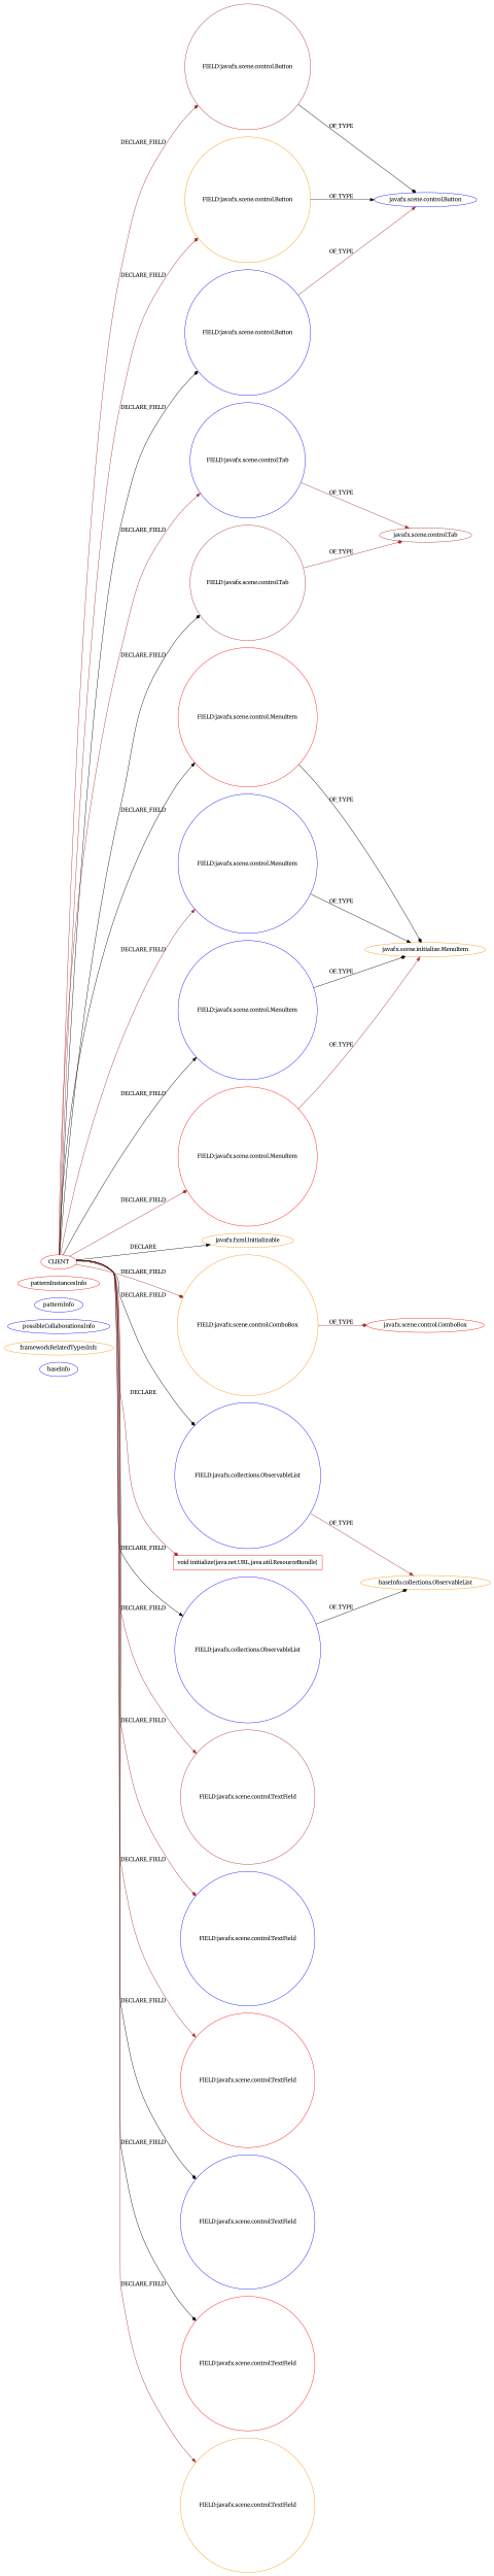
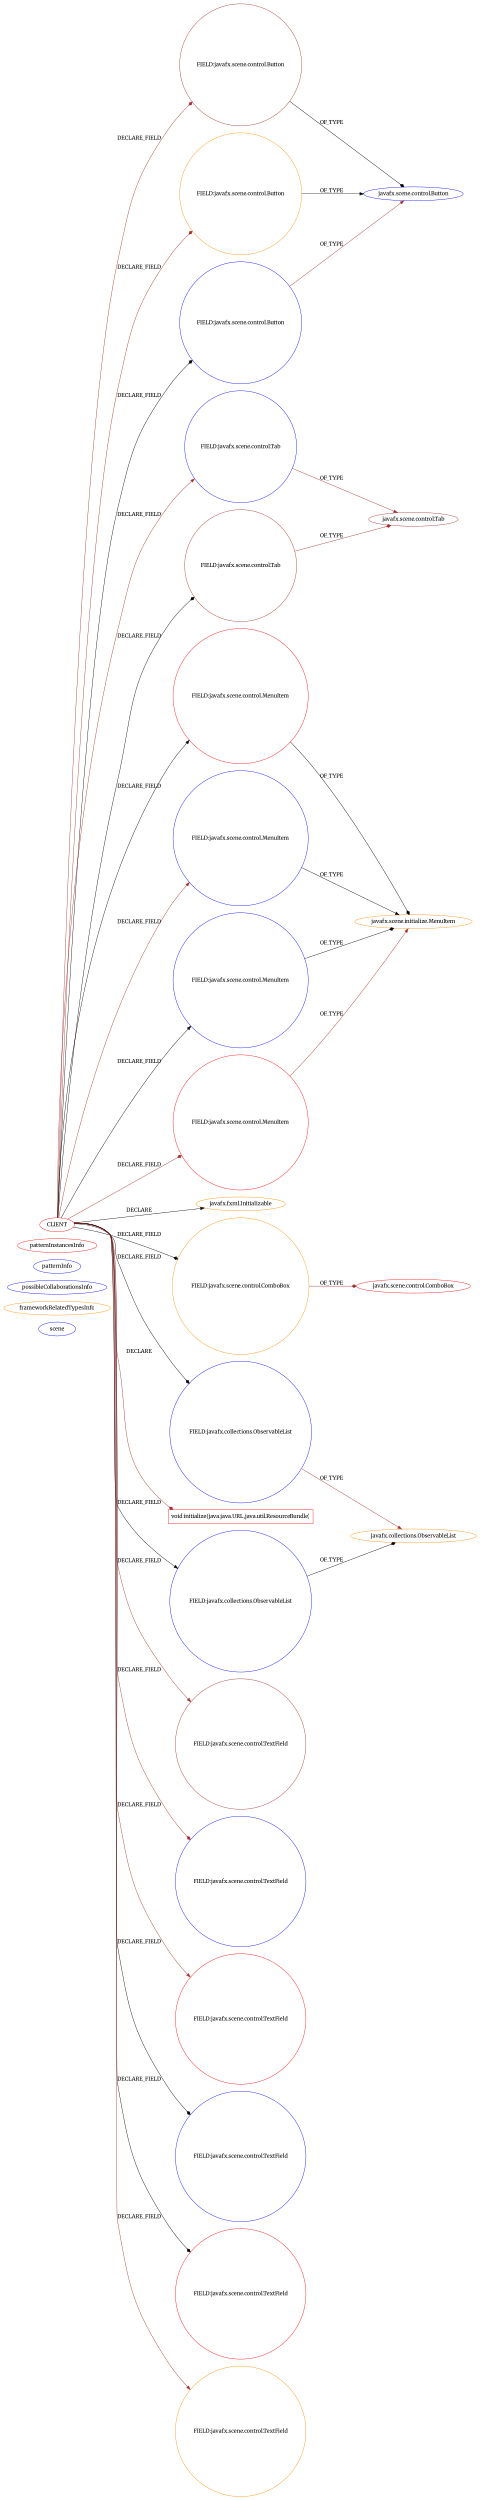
  digraph {
    fontname=Merriweather
    rankdir=LR
    node [color=blue fontname=Merriweather isFrameworkType=false shape=circle vertexType=FIELD_DECLARATION]
    edge [arrowhead=diamond color=brown fontname=Merriweather]
-   baseInfo [category=pattern graphId=2033 isAnonymous=false possibleRelation=false isFrameworkType="" shape="" vertexType=""]
+   baseInfo [category=pattern graphId=2033 isAnonymous=false possibleRelation=false label=scene isFrameworkType="" shape="" vertexType=""]
    frameworkRelatedTypesInfo [0="javafx.fxml.Initializable" color=darkorange isFrameworkType="" shape="" vertexType=""]
    possibleCollaborationsInfo [isFrameworkType="" shape="" vertexType=""]
    patternInfo [frequency=2.0 patternRootClient=0 isFrameworkType="" shape="" vertexType=""]
    patternInstancesInfo [0="JustinAarden-C2J-Stamboom~/JustinAarden-C2J-Stamboom/C2J-Stamboom-master/src/stamboom/gui/StamboomFXController.java~StamboomFXController~734" 1="JoshuaHanrahan-DVDCollectionApp~/JoshuaHanrahan-DVDCollectionApp/DVDCollectionApp-master/src/dvdcollectionapp/view/DvdcollectionappfxmlController.java~DvdcollectionappfxmlController~728" color=red isFrameworkType="" shape="" vertexType=""]
    n6 [color=brown label="FIELD:javafx.scene.control.Tab"]
    n7 [color=brown label="javafx.scene.control.Tab" vertexType=FRAMEWORK_CLASS_TYPE shape=""]
    n8 [color=red label=CLIENT vertexType=ROOT_CLIENT_CLASS_DECLARATION shape=""]
    n9 [color=brown label="FIELD:javafx.scene.control.Button"]
    n10 [color=darkorange label="FIELD:javafx.scene.control.Button"]
    n11 [label="FIELD:javafx.scene.control.Button"]
    n12 [color=red label="FIELD:javafx.scene.control.MenuItem"]
    n13 [color=red label="FIELD:javafx.scene.control.MenuItem"]
    n14 [label="FIELD:javafx.scene.control.MenuItem"]
    n15 [label="FIELD:javafx.scene.control.MenuItem"]
    n16 [color=darkorange label="FIELD:javafx.scene.control.ComboBox"]
    n17 [color=darkorange label="javafx.fxml.Initializable" vertexType=FRAMEWORK_INTERFACE_TYPE shape=""]
    n18 [label="FIELD:javafx.collections.ObservableList"]
    n19 [label="FIELD:javafx.collections.ObservableList"]
-   n20 [color=red label="void initialize(java.net.URL,java.util.ResourceBundle)" shape=box vertexType=OVERRIDING_METHOD_DECLARATION]
+   n20 [color=red label="void initialize(java.java.URL,java.util.ResourceBundle)" shape=box vertexType=OVERRIDING_METHOD_DECLARATION]
    n21 [label="FIELD:javafx.scene.control.Tab"]
    n22 [color=brown label="FIELD:javafx.scene.control.TextField"]
    n23 [label="FIELD:javafx.scene.control.TextField"]
    n24 [color=red label="FIELD:javafx.scene.control.TextField"]
    n25 [label="FIELD:javafx.scene.control.TextField"]
    n26 [color=red label="FIELD:javafx.scene.control.TextField"]
    n27 [color=darkorange label="FIELD:javafx.scene.control.TextField"]
    n28 [label="javafx.scene.control.Button" vertexType=FRAMEWORK_CLASS_TYPE shape=""]
    n29 [color=darkorange label="javafx.scene.initialize.MenuItem" vertexType=FRAMEWORK_CLASS_TYPE shape=""]
    n30 [color=red label="javafx.scene.control.ComboBox" vertexType=FRAMEWORK_CLASS_TYPE shape=""]
-   n31 [color=darkorange label="baseInfo.collections.ObservableList" vertexType=FRAMEWORK_INTERFACE_TYPE shape=""]
+   n31 [color=darkorange label="javafx.collections.ObservableList" vertexType=FRAMEWORK_INTERFACE_TYPE shape=""]
    n6 -> n7 [label=OF_TYPE]
    n8 -> n6 [color=black label=DECLARE_FIELD]
    n8 -> n9 [label=DECLARE_FIELD]
    n8 -> n10 [label=DECLARE_FIELD]
    n8 -> n11 [color=black label=DECLARE_FIELD]
    n8 -> n12 [label=DECLARE_FIELD]
    n8 -> n13 [arrowhead=normal color=black label=DECLARE_FIELD]
    n8 -> n14 [arrowhead=normal label=DECLARE_FIELD]
    n8 -> n15 [arrowhead=normal color=black label=DECLARE_FIELD]
-   n8 -> n16 [label=DECLARE_FIELD]
+   n8 -> n16 [color=black label=DECLARE_FIELD]
    n8 -> n17 [arrowhead=normal color=black label=DECLARE]
    n8 -> n18 [arrowhead=normal color=black label=DECLARE_FIELD]
    n8 -> n19 [color=black label=DECLARE_FIELD]
    n8 -> n20 [label=DECLARE]
    n8 -> n21 [arrowhead=normal label=DECLARE_FIELD]
    n8 -> n22 [arrowhead=normal label=DECLARE_FIELD]
    n8 -> n23 [label=DECLARE_FIELD]
    n8 -> n24 [arrowhead=normal label=DECLARE_FIELD]
    n8 -> n25 [color=black label=DECLARE_FIELD]
    n8 -> n26 [color=black label=DECLARE_FIELD]
    n8 -> n27 [arrowhead=normal label=DECLARE_FIELD]
    n9 -> n28 [color=black label=OF_TYPE]
    n10 -> n28 [arrowhead=normal color=black label=OF_TYPE]
    n11 -> n28 [arrowhead=normal label=OF_TYPE]
    n12 -> n29 [arrowhead=normal label=OF_TYPE]
    n13 -> n29 [color=black label=OF_TYPE]
    n14 -> n29 [arrowhead=normal color=black label=OF_TYPE]
    n15 -> n29 [color=black label=OF_TYPE]
    n16 -> n30 [label=OF_TYPE]
    n18 -> n31 [color=black label=OF_TYPE]
    n19 -> n31 [arrowhead=normal label=OF_TYPE]
    n21 -> n7 [arrowhead=normal label=OF_TYPE]
  }
